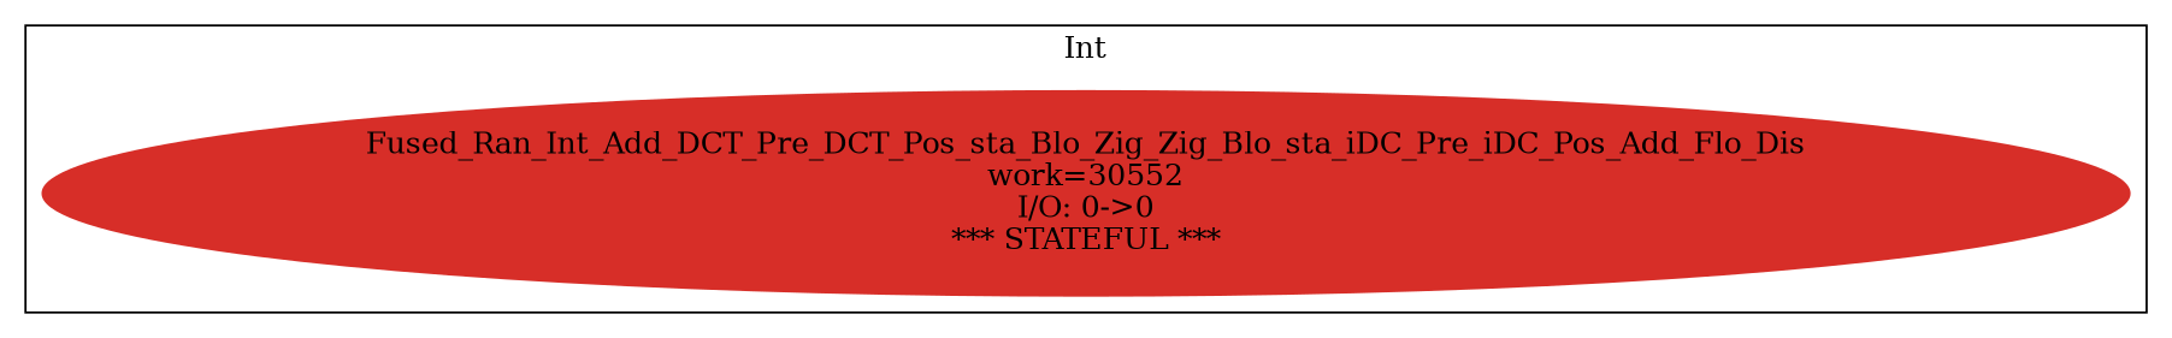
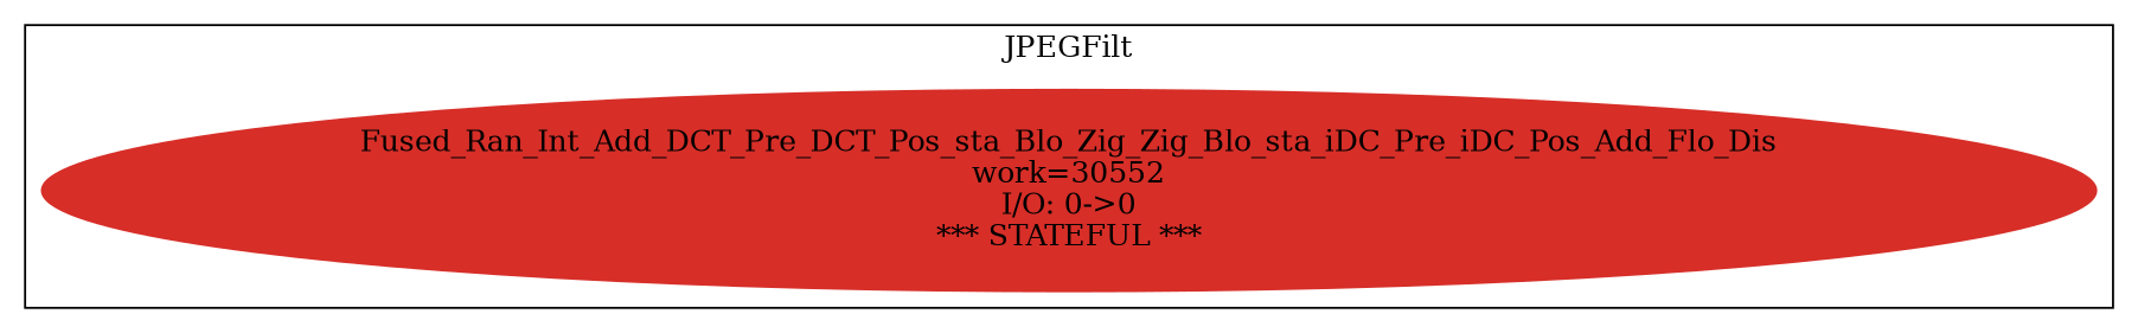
  digraph {
    n1 [color="0.00555,0.81,0.84" label="Fused_Ran_Int_Add_DCT_Pre_DCT_Pos_sta_Blo_Zig_Zig_Blo_sta_iDC_Pre_iDC_Pos_Add_Flo_Dis\nwork=30552\nI/O: 0->0\n*** STATEFUL ***" style=filled]
    subgraph cluster_1 {
      color=black
-     label=Int
+     label=JPEGFilt
      n1
    }
  }
